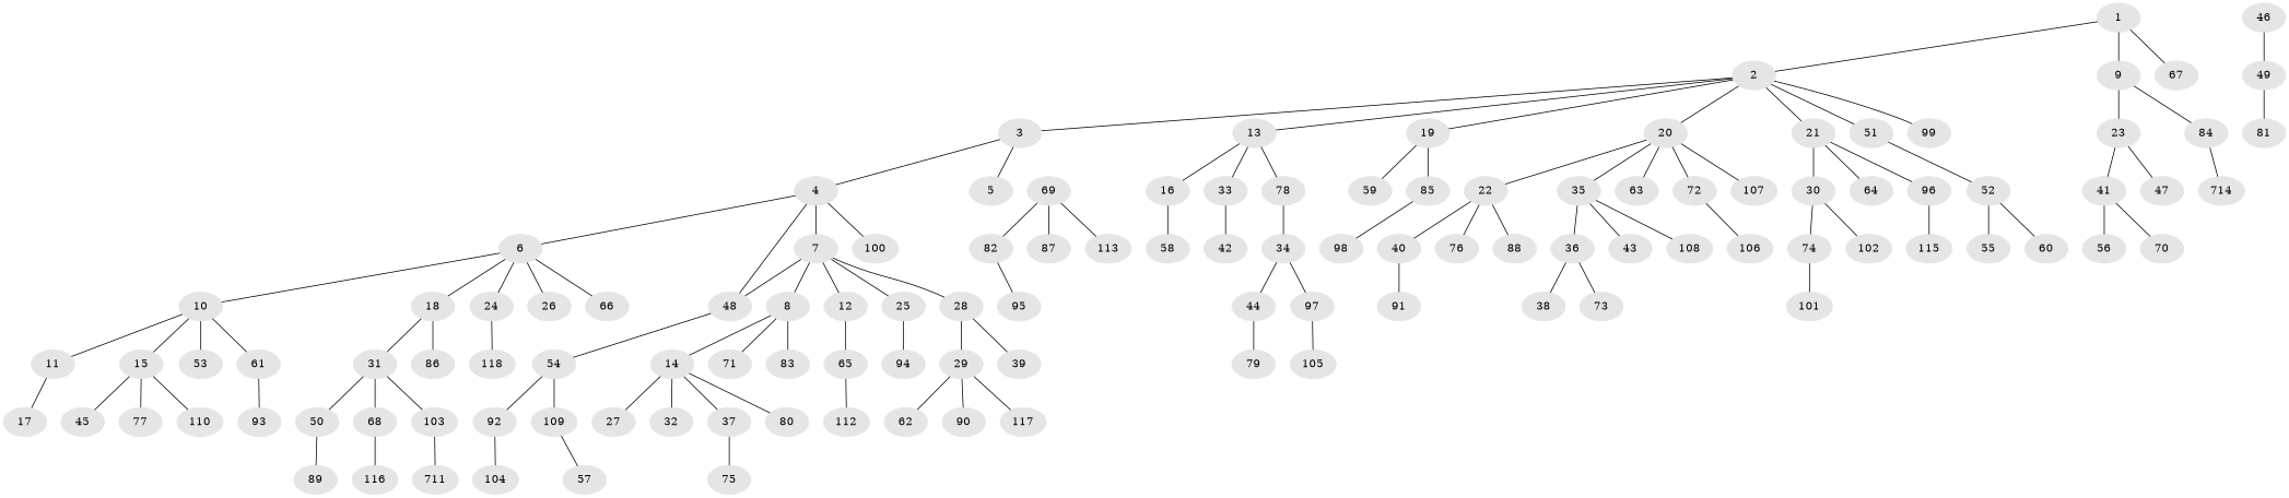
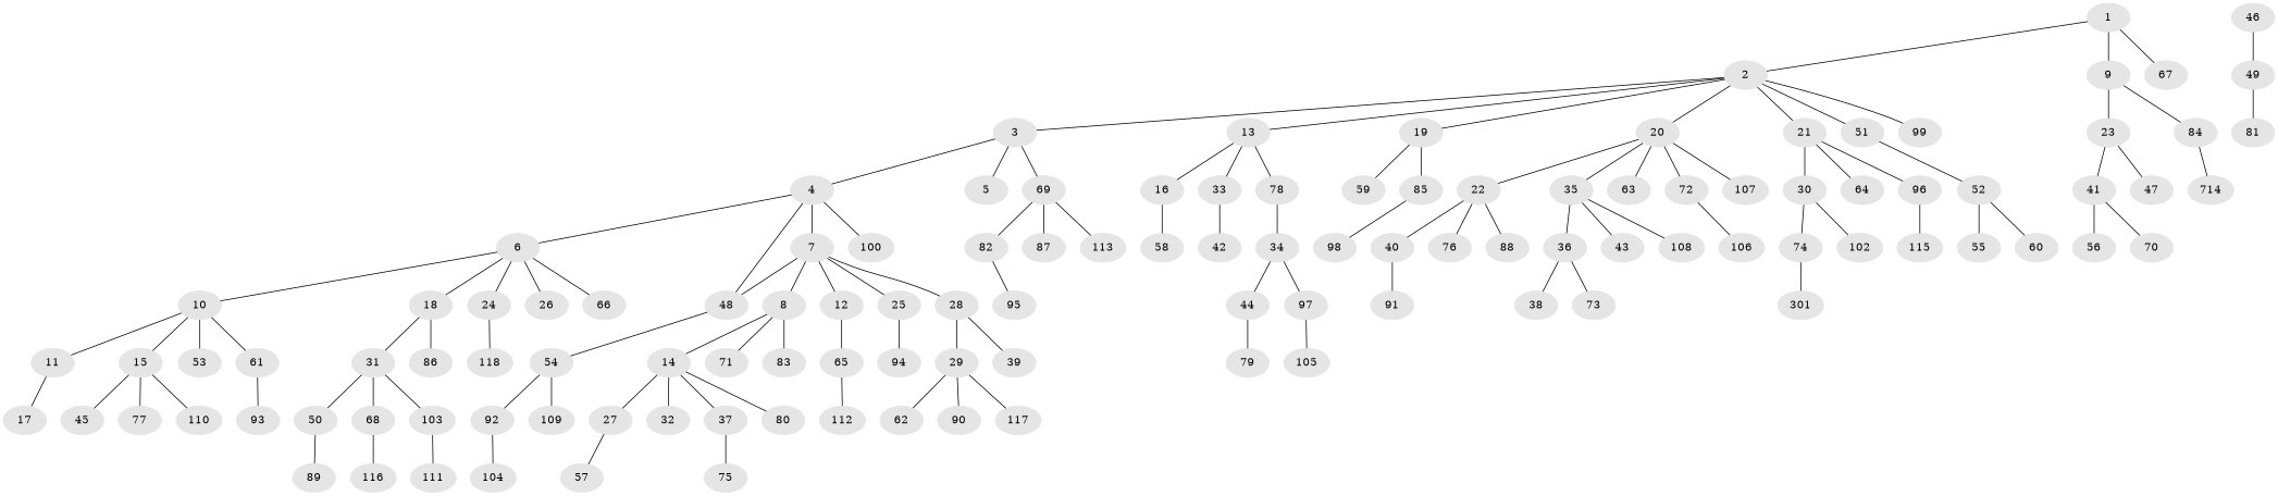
  graph {
    node [color=gray90 style=filled]
    1
    2
    9
    67
    3
    13
    19
    20
    21
    51
    99
    23
    84
    4
    5
    69
    16
    33
    78
    59
    85
    22
    35
    63
    72
    107
    30
    64
    96
    52
    6
    7
    48
    100
    82
    87
    113
    10
    18
    24
    26
    66
    8
    12
    25
    28
    54
    11
    15
    53
    61
    31
    86
    118
    14
    71
    83
    65
    94
    29
    39
    46
    49
    27
    32
    37
    80
    41
    47
    n70 [label=714]
    17
    45
    77
    110
    50
    68
    103
    93
    112
    58
    42
    34
    44
    97
    57
    75
    98
    40
    76
    88
    36
    43
    108
    106
    74
    102
    115
    91
    56
    70
    62
    90
    117
-   101
+   101 [label=301]
    89
    116
-   111 [label=711]
+   111
    79
    105
    38
    73
    81
    92
    109
    55
    60
    104
    95
    1 -- 2
    1 -- 9
    1 -- 67
    2 -- 3
    2 -- 13
    2 -- 19
    2 -- 20
    2 -- 21
    2 -- 51
    2 -- 99
    9 -- 23
    9 -- 84
    3 -- 4
    3 -- 5
+   3 -- 69
    13 -- 16
    13 -- 33
    13 -- 78
    19 -- 59
    19 -- 85
    20 -- 22
    20 -- 35
    20 -- 63
    20 -- 72
    20 -- 107
    21 -- 30
    21 -- 64
    21 -- 96
    51 -- 52
    23 -- 41
    23 -- 47
    84 -- n70
    4 -- 6
    4 -- 7
    4 -- 48
    4 -- 100
    69 -- 82
    69 -- 87
    69 -- 113
    16 -- 58
    33 -- 42
    78 -- 34
    85 -- 98
    22 -- 40
    22 -- 76
    22 -- 88
    35 -- 36
    35 -- 43
    35 -- 108
    72 -- 106
    30 -- 74
    30 -- 102
    96 -- 115
    52 -- 55
    52 -- 60
    6 -- 10
    6 -- 18
    6 -- 24
    6 -- 26
    6 -- 66
    7 -- 48
    7 -- 8
    7 -- 12
    7 -- 25
    7 -- 28
    48 -- 54
    82 -- 95
    10 -- 11
    10 -- 15
    10 -- 53
    10 -- 61
    18 -- 31
    18 -- 86
    24 -- 118
    8 -- 14
    8 -- 71
    8 -- 83
    12 -- 65
    25 -- 94
    28 -- 29
    28 -- 39
    54 -- 92
    54 -- 109
    11 -- 17
    15 -- 45
    15 -- 77
    15 -- 110
    61 -- 93
    31 -- 50
    31 -- 68
    31 -- 103
    14 -- 27
    14 -- 32
    14 -- 37
    14 -- 80
    65 -- 112
    29 -- 62
    29 -- 90
    29 -- 117
    46 -- 49
    49 -- 81
-   109 -- 57
+   27 -- 57
    37 -- 75
    41 -- 56
    41 -- 70
    50 -- 89
    68 -- 116
    103 -- 111
    34 -- 44
    34 -- 97
    44 -- 79
    97 -- 105
    40 -- 91
    36 -- 38
    36 -- 73
    74 -- 101
    92 -- 104
  }
